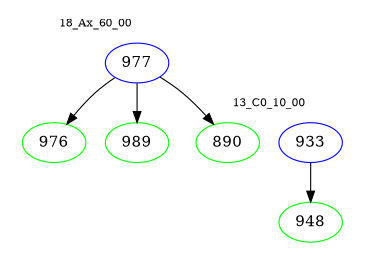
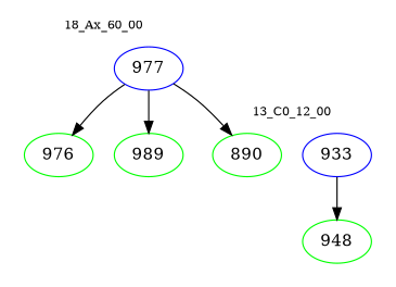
  digraph {
    node [color=green]
    edge [color=black]
    n1 [color=blue label=977]
    n2 [label=976]
    n3 [label=989]
    n4 [color=blue label=933]
    n5 [label=890]
    n6 [label=948]
    subgraph cluster_1 {
      color=white
      fontsize=10
      label="18_Ax_60_00"
      n1
      n2
      n3
    }
    subgraph cluster_2 {
      color=white
      fontsize=10
-     label="13_C0_10_00"
+     label="13_C0_12_00"
      n4
      n5
      n6
    }
    n1 -> n2
    n1 -> n3
    n1 -> n5
    n4 -> n6
  }
